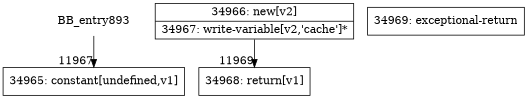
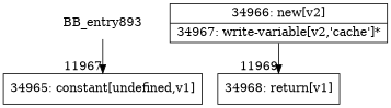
  digraph {
    rankdir=TD
    node [shape=record]
    edge [headport=n tailport=s]
    n1 [label=BB_entry893 shape=none]
    n2 [label="{34965: constant[undefined,v1]}"]
    n3 [label="{34966: new[v2]|34967: write-variable[v2,'cache']*}"]
    n4 [label="{34968: return[v1]}"]
-   n5 [label="{34969: exceptional-return}"]
    n1 -> n2 [headlabel="    11967"]
    n3 -> n4 [headlabel="      11969"]
  }
